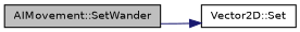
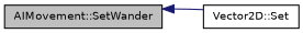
  digraph {
    rankdir=LR
    node [color=black fontname=Helvetica fontsize=10 shape=record style=filled]
    n1 [fillcolor=grey75 fontcolor=black height=0.2 label="AIMovement::SetWander" width=0.4]
    n2 [fillcolor=white height=0.2 label="Vector2D::Set" width=0.4]
-   n1 -> n2 [color=midnightblue fontname=Helvetica fontsize=10 labelfontname=Helvetica labelfontsize=10 style=solid]
+   n2 -> n1 [color=midnightblue fontname=Helvetica fontsize=10 labelfontname=Helvetica labelfontsize=10 style=solid]
  }
